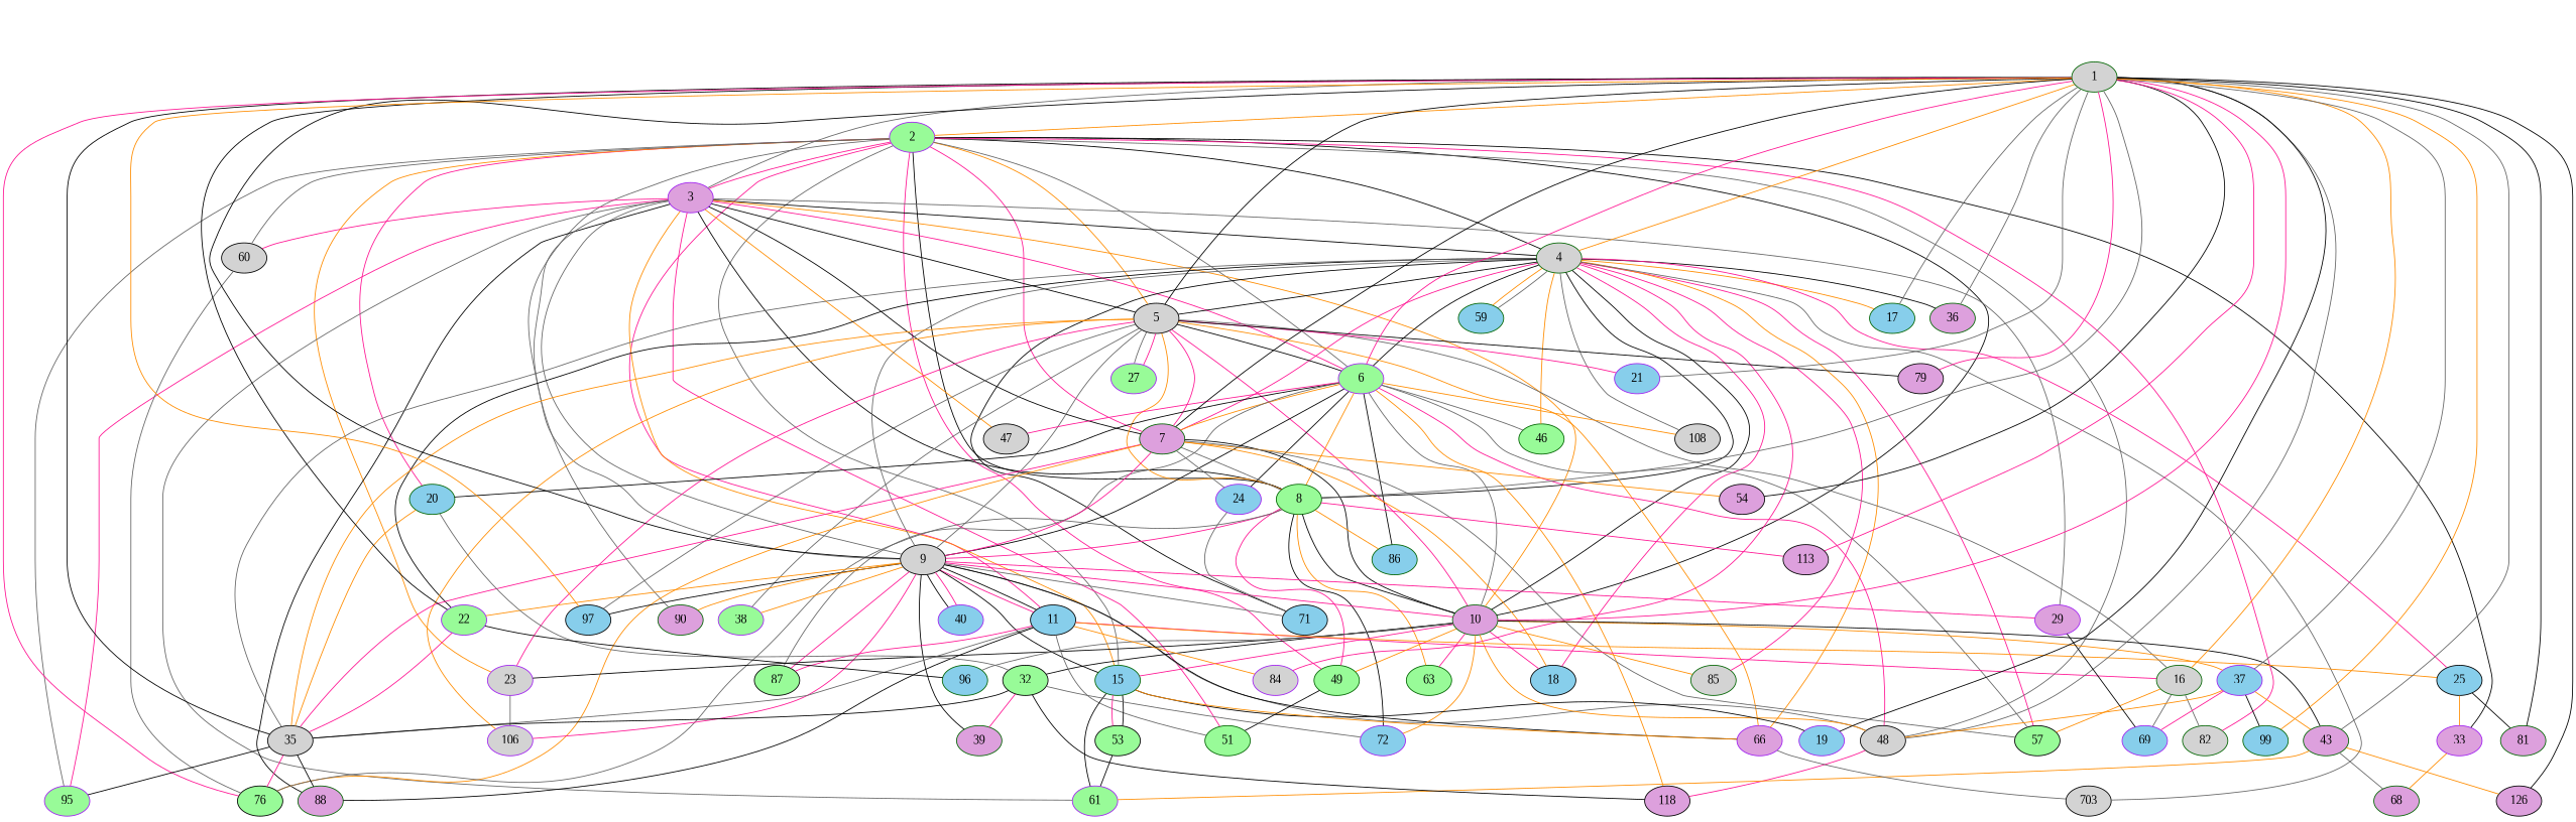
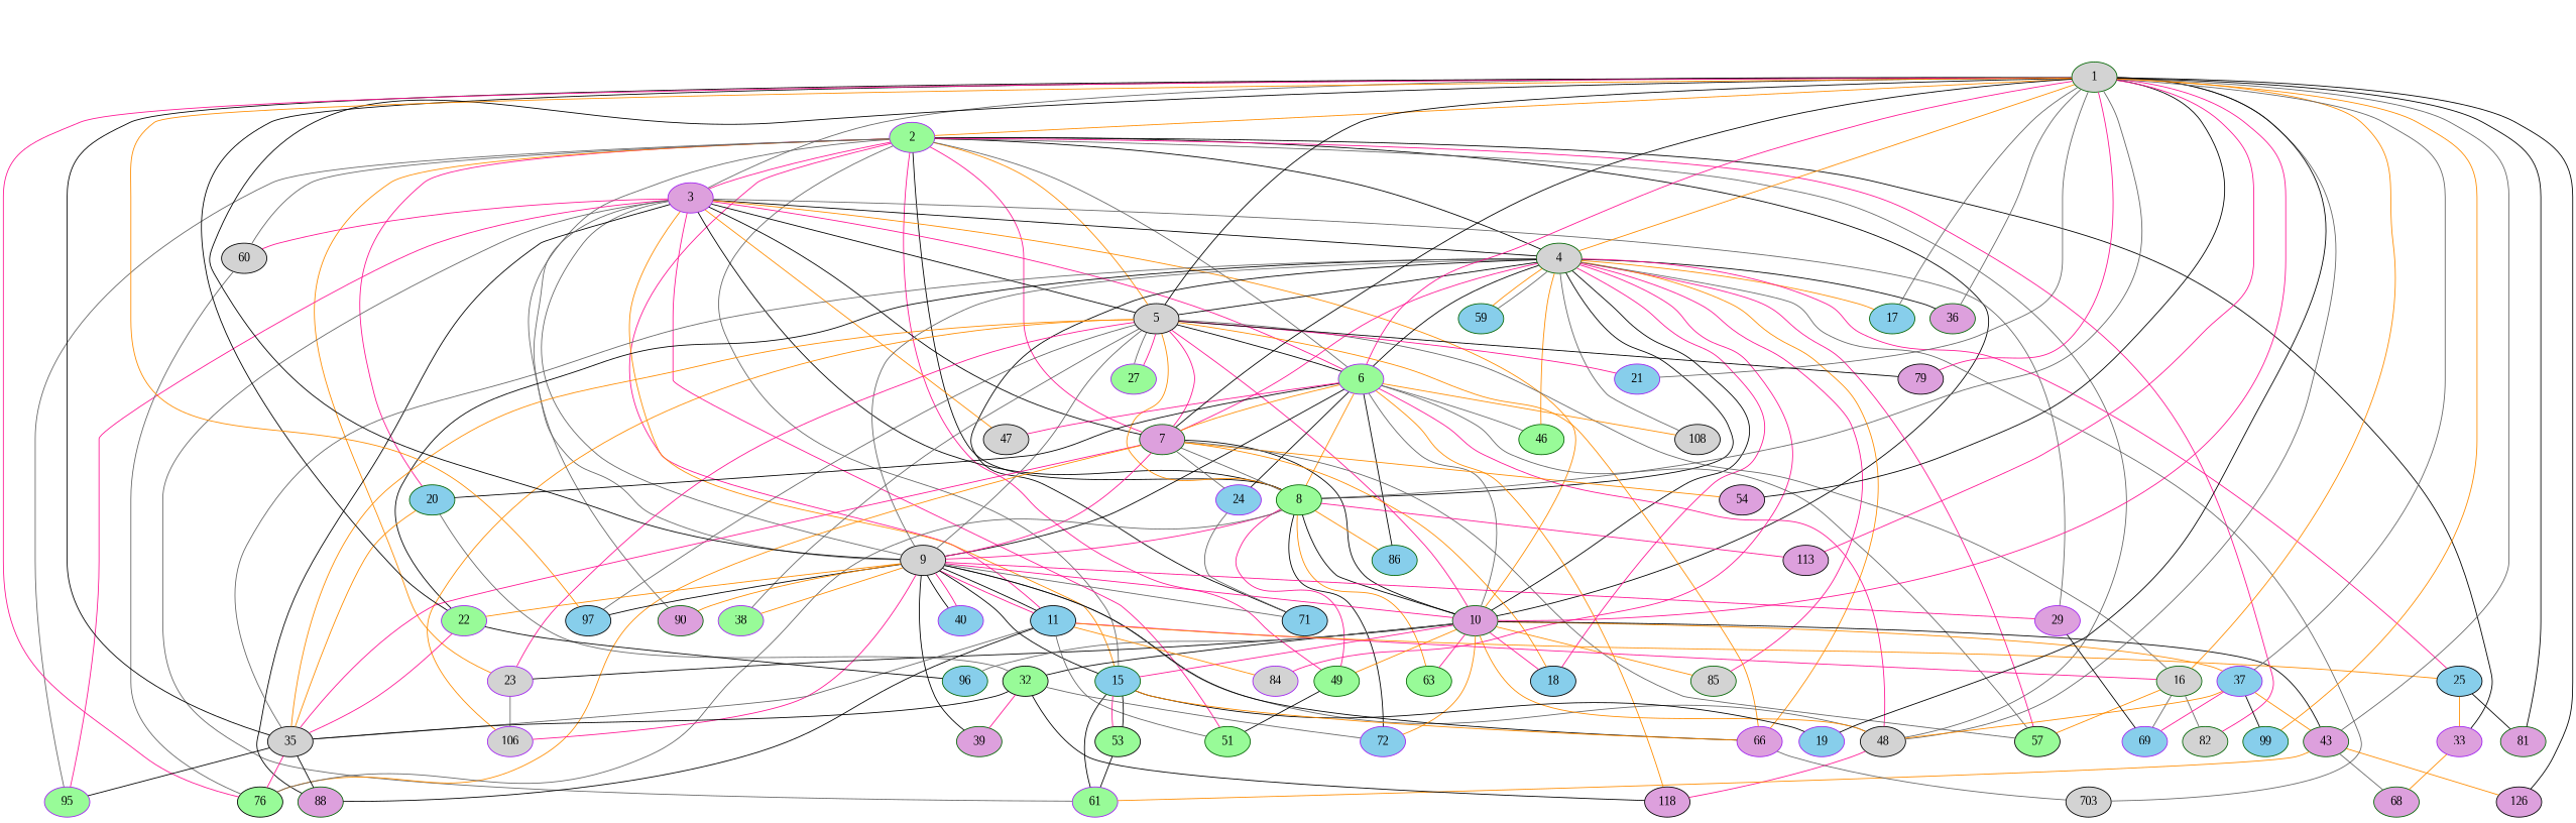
  graph {
    fontname="Liberation Serif"
    node [color=darkgreen fillcolor=skyblue fontname="Liberation Serif" style=filled]
    edge [color=black fontname="Liberation Serif"]
    2 [color=purple fillcolor=palegreen super="+31"]
    3 [color=purple fillcolor=plum]
    4 [fillcolor=lightgrey]
    5 [color=black fillcolor=lightgrey super="+13"]
    6 [color=purple fillcolor=palegreen]
    7 [fillcolor=plum super="+100+104"]
    8 [fillcolor=palegreen]
    9 [color=black fillcolor=lightgrey super="+110+120+122+26+14+64+28+89"]
    10 [fillcolor=plum super="+73+83+119+134+117+42+44+75+62+77+34+41"]
    48 [color=black fillcolor=lightgrey super="+94+80"]
    11 [color=black super="+92+12"]
    15
    20
    23 [color=purple fillcolor=lightgrey super="+58"]
    33 [color=purple fillcolor=plum]
    49 [fillcolor=palegreen super="+50"]
    60 [color=black fillcolor=lightgrey]
    82 [fillcolor=lightgrey]
    95 [color=purple fillcolor=palegreen]
    1 [fillcolor=lightgrey]
    16 [fillcolor=lightgrey super="+98+74"]
    17
    19 [color=purple]
    21 [color=purple]
    22 [color=purple fillcolor=palegreen super="+55"]
    35 [color=black fillcolor=lightgrey super="+52+56+102+45+105"]
    36 [fillcolor=plum]
    37 [color=purple super="+78"]
    43 [fillcolor=plum]
    54 [color=black fillcolor=plum]
    76 [color=black fillcolor=palegreen super="+131+139"]
    79 [color=black fillcolor=plum]
    81 [fillcolor=plum]
    97 [color=black super="+140"]
    99
    113 [color=black fillcolor=plum]
    126 [color=black fillcolor=plum]
    29 [color=purple fillcolor=plum]
    47 [color=black fillcolor=lightgrey]
    51 [fillcolor=palegreen super="+111"]
    61 [color=purple fillcolor=palegreen super="+65"]
    88 [fillcolor=plum super="+129"]
    90 [fillcolor=plum]
    18 [color=black super="+67"]
    25 [color=black]
    46 [fillcolor=palegreen]
    57 [color=black fillcolor=palegreen super="+114"]
    59
    66 [color=purple fillcolor=plum super="+112+136"]
    71 [color=black super="+115"]
    84 [color=purple fillcolor=lightgrey]
    85 [fillcolor=lightgrey]
    n53 [color=black fillcolor=lightgrey label=703]
    108 [color=black fillcolor=lightgrey]
    27 [color=purple fillcolor=palegreen]
    38 [color=purple fillcolor=palegreen]
    106 [color=purple fillcolor=lightgrey]
    24 [color=purple]
    86
-   87 [color=black fillcolor=palegreen super="+127"]
    118 [color=black fillcolor=plum super="+121"]
    63 [fillcolor=palegreen]
    72 [color=purple super="+123"]
    39 [fillcolor=plum]
    40 [color=purple]
    32 [color=black fillcolor=palegreen super="+107"]
    96
    69 [color=purple super="+93"]
    68 [fillcolor=plum]
    53 [color=black fillcolor=palegreen]
    2 -- 3 [color=deeppink]
    2 -- 4
    2 -- 5 [color=darkorange]
    2 -- 6 [color=gray40]
    2 -- 7 [color=deeppink]
    2 -- 8
    2 -- 9 [color=gray40 weight=3]
    2 -- 10 [weight=2]
    2 -- 48 [color=gray40]
    2 -- 11 [color=deeppink]
    2 -- 15 [color=gray40]
    2 -- 20 [color=deeppink]
    2 -- 23 [color=darkorange]
    2 -- 33
    2 -- 49 [color=deeppink]
    2 -- 60 [color=gray40]
    2 -- 82 [color=deeppink]
    2 -- 95 [color=gray40]
    3 -- 4
    3 -- 5
    3 -- 6 [color=deeppink]
    3 -- 7
    3 -- 8
    3 -- 9 [color=gray40]
    3 -- 10 [color=darkorange weight=2]
    3 -- 15 [color=darkorange]
    3 -- 60 [color=deeppink]
    3 -- 95 [color=deeppink]
    3 -- 29 [color=gray40]
    3 -- 47 [color=darkorange]
    3 -- 51 [color=deeppink]
    3 -- 61 [color=gray40]
    3 -- 88
    3 -- 90 [color=gray40]
    4 -- 5
    4 -- 6
    4 -- 7 [color=deeppink]
    4 -- 8
    4 -- 9 [color=gray40 weight=2]
    4 -- 10 [weight=2]
    4 -- 17 [color=darkorange]
    4 -- 22
    4 -- 35 [color=gray40]
    4 -- 36
    4 -- 18 [color=deeppink]
    4 -- 25 [color=deeppink]
    4 -- 46 [color=darkorange]
    4 -- 57 [color=deeppink]
    4 -- 59 [color=darkorange]
    4 -- 59 [color=gray40]
    4 -- 66 [color=darkorange]
    4 -- 71
    4 -- 84 [color=deeppink]
    4 -- 85 [color=deeppink]
    4 -- n53 [color=gray40]
    4 -- 108 [color=gray40]
    5 -- 6
    5 -- 7 [color=deeppink]
    5 -- 8 [color=darkorange weight=2]
    5 -- 9 [color=gray40 weight=3]
    5 -- 10 [color=deeppink weight=3]
    5 -- 23 [color=deeppink]
    5 -- 16 [color=gray40]
    5 -- 21 [color=deeppink]
    5 -- 35 [color=darkorange weight=3]
    5 -- 79
    5 -- 97 [color=gray40]
    5 -- 66 [color=darkorange weight=2]
    5 -- 27 [color=gray40]
    5 -- 27 [color=deeppink]
    5 -- 38 [color=gray40]
    5 -- 106 [color=darkorange]
    6 -- 7 [color=darkorange]
    6 -- 8 [color=darkorange]
    6 -- 9
    6 -- 10 [color=gray40 weight=2]
    6 -- 48 [color=deeppink]
    6 -- 20
    6 -- 47 [color=deeppink]
    6 -- 46 [color=gray40]
    6 -- 57 [color=gray40]
    6 -- 108 [color=darkorange]
    6 -- 24
    6 -- 86
-   6 -- 87 [color=gray40]
    6 -- 118 [color=darkorange]
    7 -- 8 [color=gray40]
    7 -- 9 [color=deeppink weight=3]
    7 -- 10
    7 -- 35 [color=deeppink]
    7 -- 54 [color=darkorange]
    7 -- 76 [color=darkorange]
    7 -- 18 [color=darkorange]
    7 -- 57 [color=gray40]
    7 -- 24 [color=gray40]
    8 -- 9 [color=deeppink weight=3]
    8 -- 10 [weight=3]
    8 -- 49 [color=deeppink]
    8 -- 76 [color=gray40]
    8 -- 113 [color=deeppink]
    8 -- 86 [color=darkorange]
    8 -- 63 [color=darkorange]
    8 -- 72
    9 -- 10 [color=deeppink]
    9 -- 48 [color=gray40 weight=2]
    9 -- 11 [color=deeppink weight=3]
    9 -- 11
    9 -- 15
    9 -- 22 [color=darkorange]
    9 -- 97
    9 -- 29 [color=deeppink]
    9 -- 90 [color=darkorange]
    9 -- 66 [weight=2]
    9 -- 71 [color=gray40]
    9 -- 38 [color=darkorange]
    9 -- 106 [color=deeppink]
-   9 -- 87 [color=deeppink]
    9 -- 39
    9 -- 40
    9 -- 40 [color=deeppink]
    10 -- 48 [color=darkorange]
    10 -- 15 [color=deeppink]
    10 -- 23
    10 -- 49 [color=darkorange weight=2]
    10 -- 37 [color=darkorange weight=2]
    10 -- 43 [weight=2]
    10 -- 18 [color=deeppink]
    10 -- 85 [color=darkorange]
    10 -- 63 [color=deeppink]
    10 -- 72 [color=darkorange]
    10 -- 32
    10 -- 96 [color=gray40]
    48 -- 118 [color=deeppink]
    11 -- 16 [color=deeppink]
    11 -- 35 [color=gray40]
    11 -- 51 [color=gray40]
    11 -- 88
    11 -- 25 [color=darkorange]
    11 -- 84 [color=darkorange]
-   11 -- 87 [color=deeppink]
    15 -- 19
    15 -- 61
    15 -- 66 [color=darkorange]
    15 -- 53 [color=deeppink]
    15 -- 53
    20 -- 35 [color=darkorange]
    20 -- 32 [color=gray40]
    23 -- 106 [color=gray40]
    33 -- 68 [color=darkorange]
    49 -- 51
    60 -- 76 [color=gray40]
    1 -- 2 [color=darkorange]
    1 -- 3 [color=gray40]
    1 -- 4 [color=darkorange]
    1 -- 5
    1 -- 6 [color=deeppink]
    1 -- 7 [weight=2]
    1 -- 8 [color=gray40]
    1 -- 9
    1 -- 10 [color=deeppink weight=3]
    1 -- 48 [color=gray40]
    1 -- 16 [color=darkorange]
    1 -- 17 [color=gray40]
    1 -- 19
    1 -- 21 [color=gray40]
    1 -- 22
    1 -- 35
    1 -- 36 [color=gray40]
    1 -- 37 [color=gray40]
    1 -- 43 [color=gray40]
    1 -- 54
    1 -- 76 [color=deeppink]
    1 -- 79 [color=deeppink]
    1 -- 81
    1 -- 97 [color=darkorange]
    1 -- 99 [color=darkorange]
    1 -- 113 [color=deeppink]
    1 -- 126
    16 -- 82 [color=gray40]
    16 -- 57 [color=darkorange]
    16 -- 69 [color=gray40]
    22 -- 35 [color=deeppink]
    22 -- 96
    35 -- 95
    35 -- 76 [color=deeppink]
    35 -- 88
    37 -- 48 [color=darkorange]
    37 -- 43 [color=darkorange]
    37 -- 99
    37 -- 69 [color=deeppink]
    43 -- 126 [color=darkorange]
    43 -- 61 [color=darkorange]
    43 -- 68 [color=gray40]
    29 -- 69
    25 -- 33 [color=darkorange]
    25 -- 81
    66 -- n53 [color=gray40]
    24 -- 71 [color=gray40]
    32 -- 35
    32 -- 118
    32 -- 72 [color=gray40]
    32 -- 39 [color=deeppink]
    53 -- 61
  }
